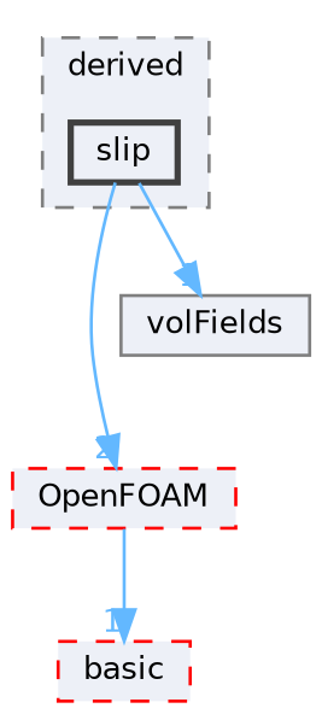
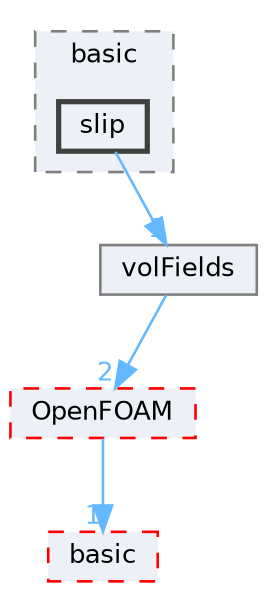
  digraph {
    compound=true
    node [color=red fillcolor="#edf0f7" fontname=Helvetica fontsize=10 shape=box style="filled,dashed"]
    edge [color=steelblue1 fontcolor=steelblue1 fontname=Helvetica fontsize=10 headlabel=1 labeldistance=1.5 labelfontname=Helvetica labelfontsize=10]
    n1 [color=grey25 height=0.2 label=slip style="filled,bold" width=0.4]
    n2 [height=0.2 label=OpenFOAM width=0.4]
    n3 [color=grey50 height=0.2 label=volFields style=filled width=0.4]
    n4 [height=0.2 label=basic width=0.4]
    subgraph cluster_1 {
      bgcolor="#edf0f7"
      fontname=Helvetica
      fontsize=10
-     label=derived
+     label=basic
      pencolor=grey50
      style="filled,dashed"
      n1
    }
-   n1 -> n2 [headlabel=2]
+   n3 -> n2 [headlabel=2]
    n1 -> n3
    n2 -> n4
  }
